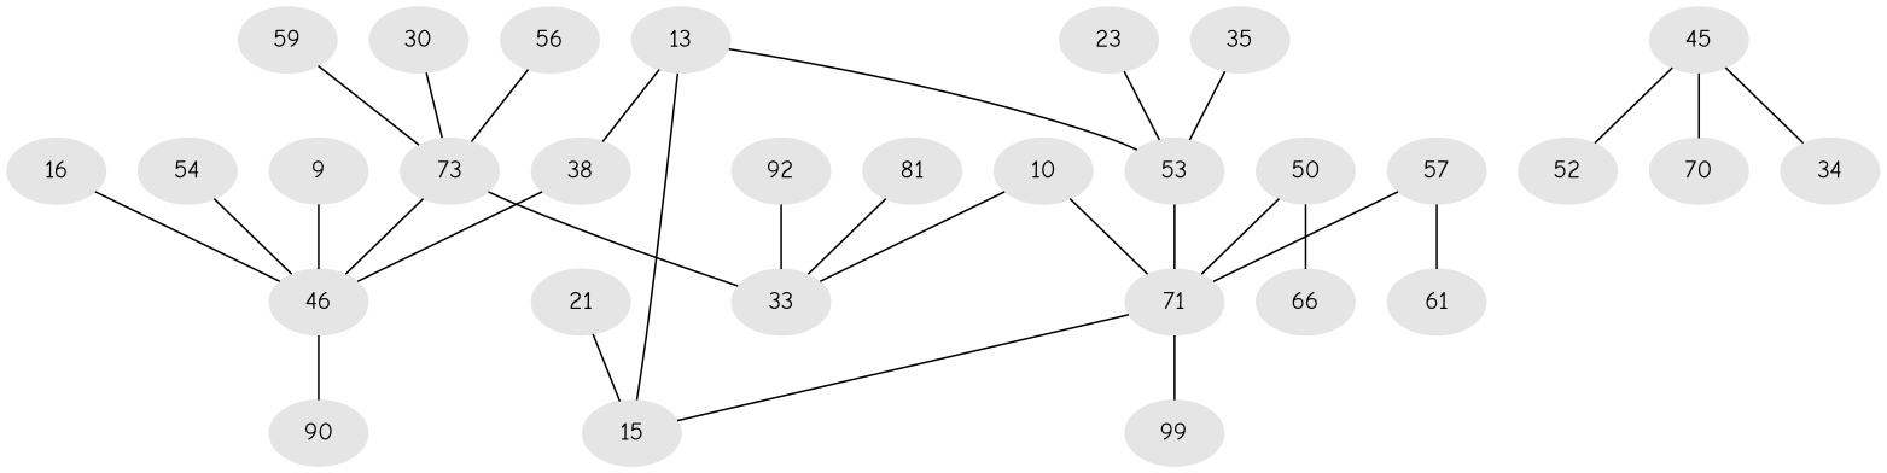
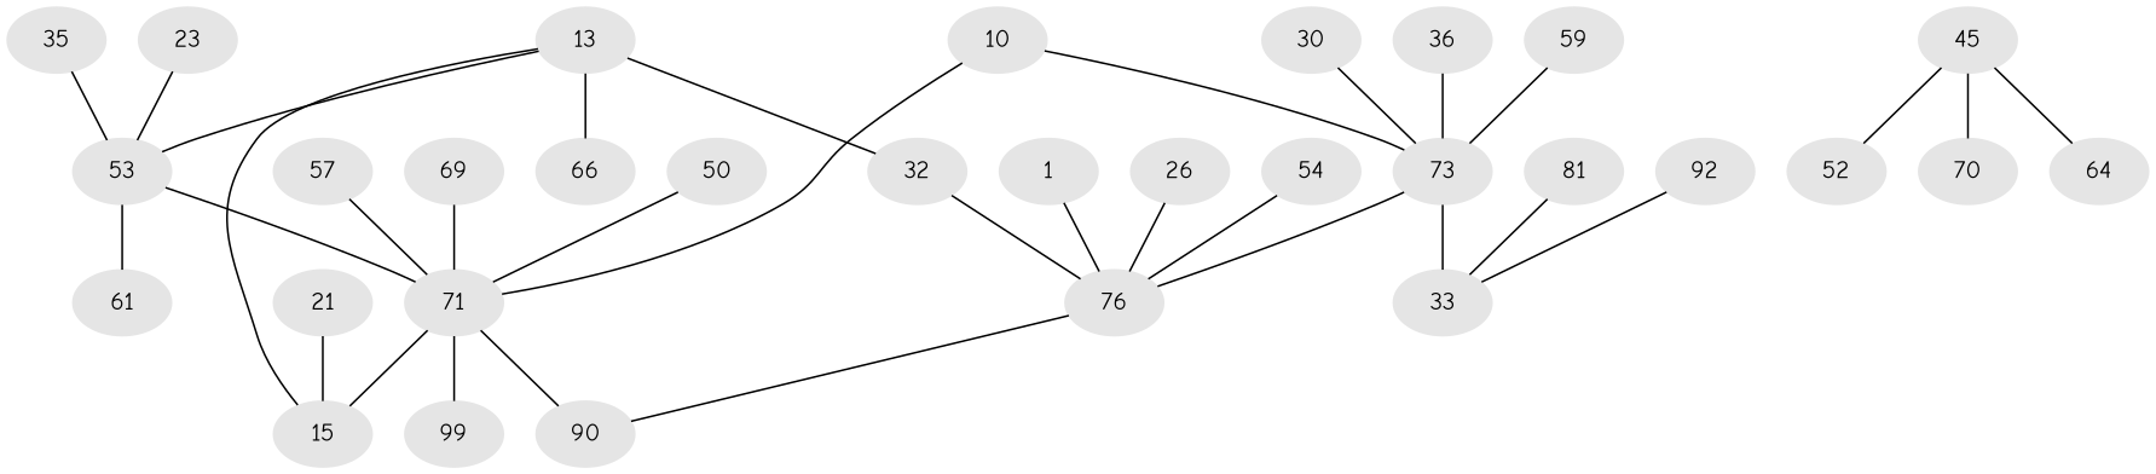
  graph {
    fontname="Comic Neue"
    node [color=gray90 fontname="Comic Neue" style=filled]
    edge [fontname="Comic Neue"]
-   76 [super="+32+28+63" label=46]
+   76 [super="+32+28+63"]
    n2 [label=90 super="+72"]
-   9
+   9 [label=1]
    13 [super="+10"]
    53 [super="+3+29"]
    66
    n7 [label=15 super="+19"]
-   38
+   38 [label=32]
    71 [super="+2+17+34+42+65"]
    n10 [label=61]
-   16
+   16 [label=26]
    n12 [label=99]
    n13 [label=10]
    73 [super="+57+46"]
    n15 [label=33 super="+62+70"]
    n16 [label=21 super="+8"]
    n17 [label=23]
    30
    35
    45 [super="+41"]
    52
    n22 [label=70]
-   64 [label=34]
+   64
    50
    n25 [label=57]
-   56
+   56 [label=36]
    59
+   69
    n29 [label=54 super="+67"]
    81
    n31 [label=92 super="+61+77"]
    76 -- n2
    9 -- 76
    13 -- 53 [weight=2]
-   50 -- 66
+   13 -- 66
    13 -- n7
    13 -- 38 [weight=3]
    53 -- 71 [weight=2]
-   n25 -- n10
+   53 -- n10
    38 -- 76
+   71 -- n2 [weight=2]
    71 -- n7
    71 -- n12
    16 -- 76
    n13 -- 71
-   n13 -- n15
+   n13 -- 73
    73 -- 76
    73 -- n15 [weight=3]
    n16 -- n7 [weight=2]
    n17 -- 53
    30 -- 73
    35 -- 53
    45 -- 52
    45 -- n22
    45 -- 64
    50 -- 71
    n25 -- 71
    56 -- 73
    59 -- 73
+   69 -- 71
    n29 -- 76
    81 -- n15
    n31 -- n15
  }
